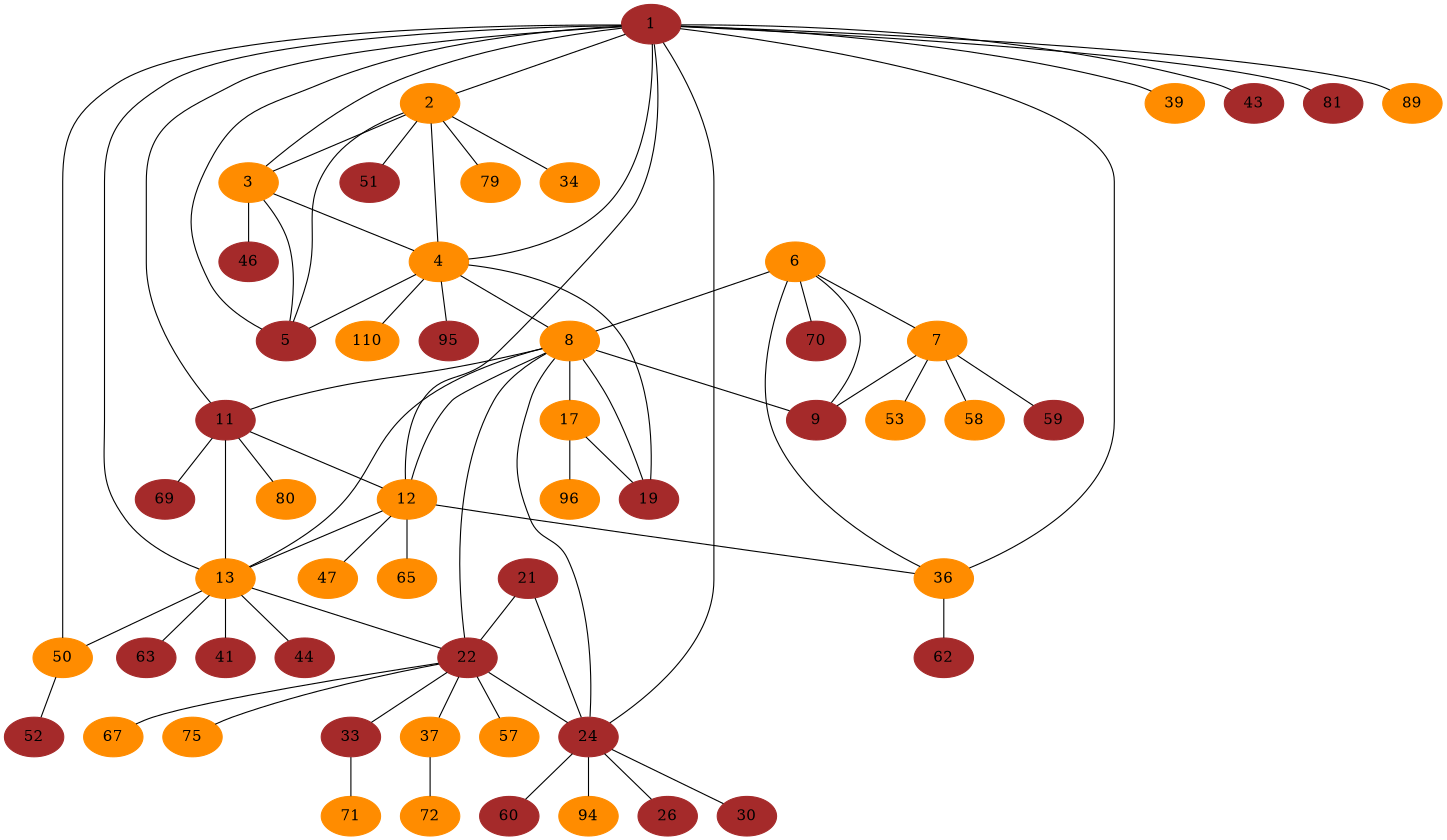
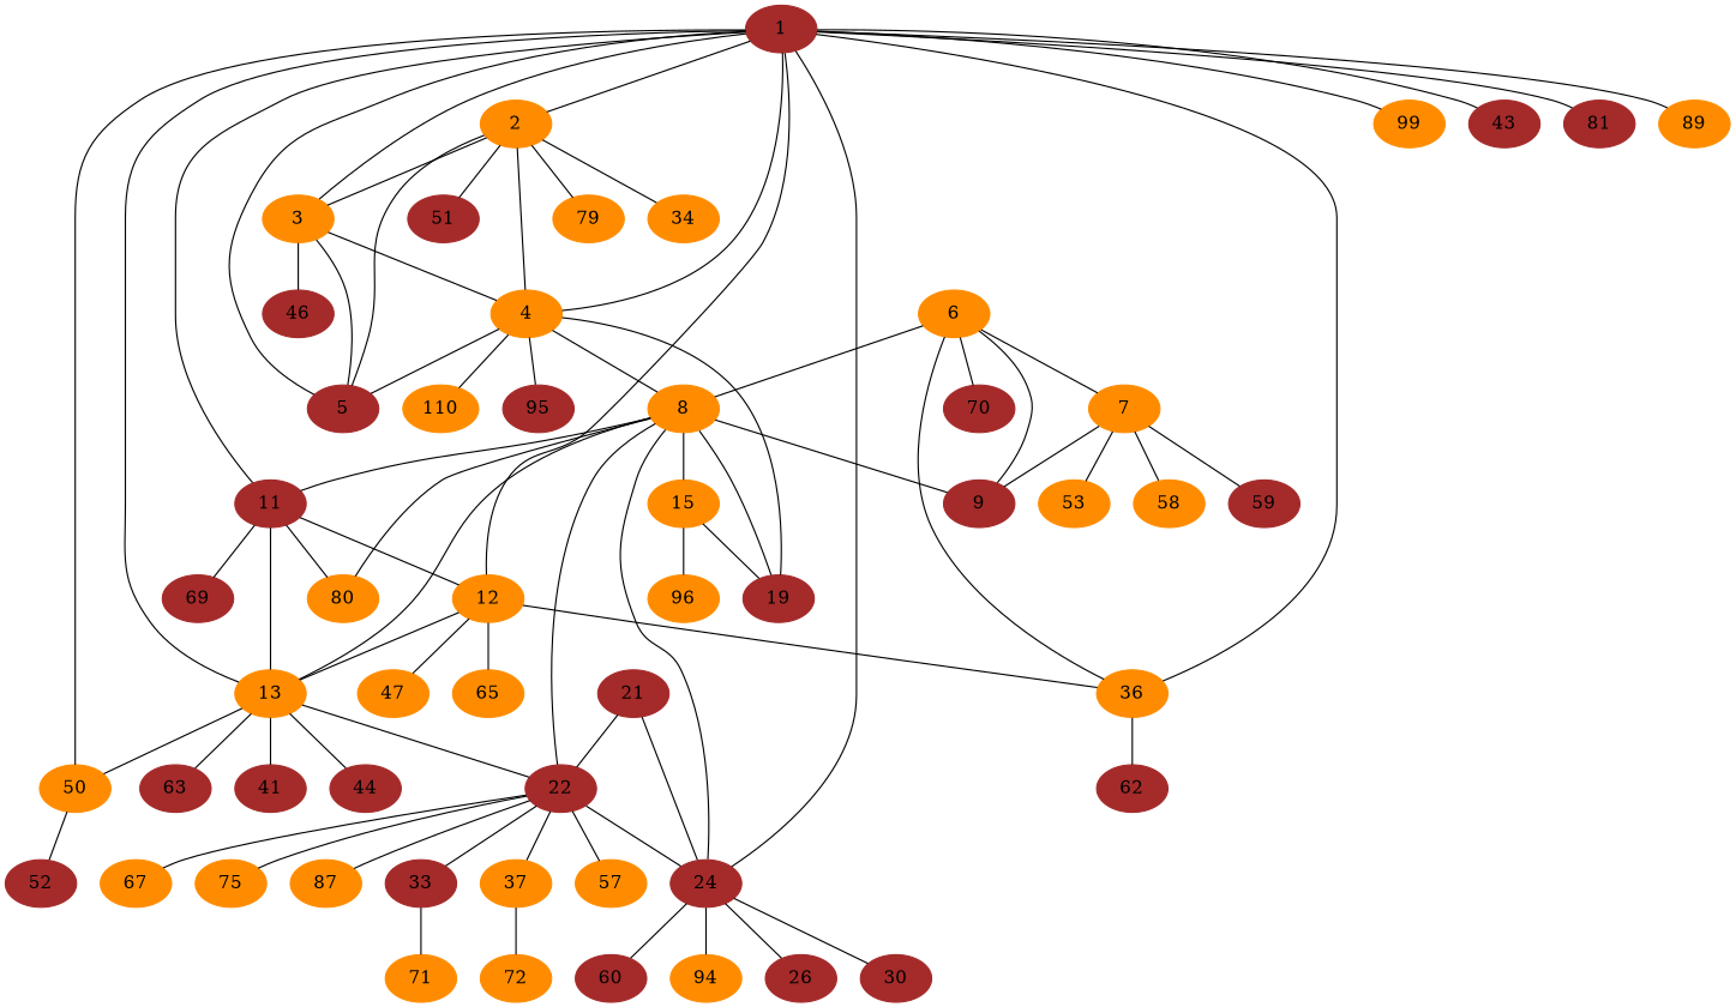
  graph {
    node [color=darkorange style=filled]
    1 [color=brown super="+14"]
    2
    3
    4
    5 [color=brown]
    11 [color=brown]
    12
    13 [super="+90+15"]
    24 [color=brown super="+66+25"]
    36 [super="+85+102"]
-   39
+   39 [label=99]
    43 [color=brown super="+98"]
    50 [super="+61"]
    81 [color=brown]
    89
    34
    51 [color=brown]
    79
    46 [color=brown super="+54"]
    8 [super="+10+16+64+73+77+91+105"]
    19 [color=brown super="+74+106+108+109+86+32+49"]
    95 [color=brown super="+103"]
    110
    69 [color=brown]
    80
    n26 [label=65]
    47
    22 [color=brown super="+68+23+111+56"]
    41 [color=brown]
    44 [color=brown]
    63 [color=brown]
    26 [color=brown]
    30 [color=brown]
    60 [color=brown]
    94
    62 [color=brown]
    52 [color=brown]
    9 [color=brown super="+92+28"]
-   17
+   17 [label=15]
    6
    7
    70 [color=brown]
    53
    58
    59 [color=brown]
    96
    33 [color=brown]
    37
    57
    67
    75
+   87
    21 [color=brown super="+29+27+100+97"]
    71
    n55 [label=72]
    1 -- 2
    1 -- 3
    1 -- 4
    1 -- 5
    1 -- 11
    1 -- 12
    1 -- 13 [weight=2]
    1 -- 24
    1 -- 36 [weight=2]
    1 -- 39
    1 -- 43
    1 -- 50
    1 -- 81
    1 -- 89
    2 -- 3
    2 -- 4
    2 -- 5
    2 -- 34
    2 -- 51
    2 -- 79
    3 -- 4
    3 -- 5
    3 -- 46
    4 -- 5
    4 -- 8
    4 -- 19
    4 -- 95
    4 -- 110
    11 -- 12
    11 -- 13 [weight=2]
    11 -- 69
    11 -- 80
    12 -- 13 [weight=2]
    12 -- 36
    12 -- n26
    12 -- 47
    13 -- 50
    13 -- 22
    13 -- 41
    13 -- 44
    13 -- 63
    24 -- 26
    24 -- 30
    24 -- 60
    24 -- 94
    36 -- 62
    50 -- 52
    8 -- 11
-   8 -- 12
+   8 -- 80
    8 -- 13
    8 -- 24 [weight=3]
    8 -- 19 [weight=3]
    8 -- 22 [weight=3]
    8 -- 9 [weight=2]
    8 -- 17 [weight=3]
    22 -- 24 [weight=4]
    22 -- 33
    22 -- 37
    22 -- 57
    22 -- 67
    22 -- 75
+   22 -- 87
    17 -- 19
    17 -- 96
    6 -- 36
    6 -- 8 [weight=2]
    6 -- 9
    6 -- 7
    6 -- 70
    7 -- 9
    7 -- 53
    7 -- 58
    7 -- 59
    33 -- 71
    37 -- n55
    21 -- 24 [weight=2]
    21 -- 22 [weight=2]
  }
